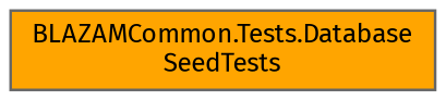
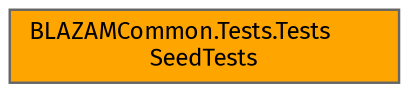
  digraph {
    rankdir=LR
    fontname="Fira Sans"
-   n1 [color=grey40 fillcolor=orange fontname="Fira Sans" fontsize=10 height=0.2 label="BLAZAMCommon.Tests.Database\lSeedTests" shape=box style=filled width=0.4]
+   n1 [color=grey40 fillcolor=orange fontname="Fira Sans" fontsize=10 height=0.2 label="BLAZAMCommon.Tests.Tests\lSeedTests" shape=box style=filled width=0.4]
  }
